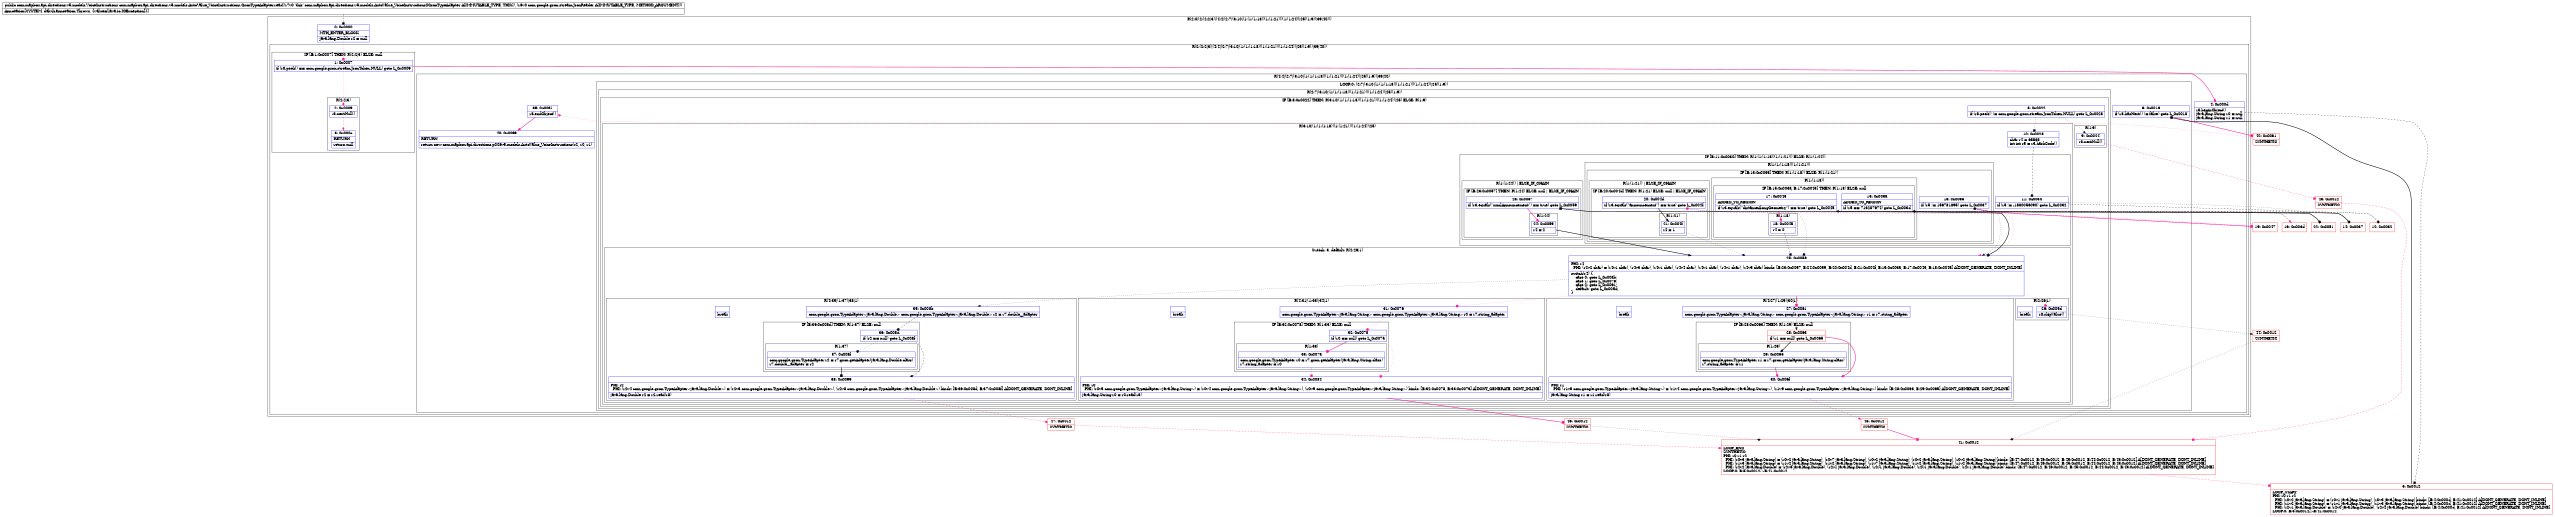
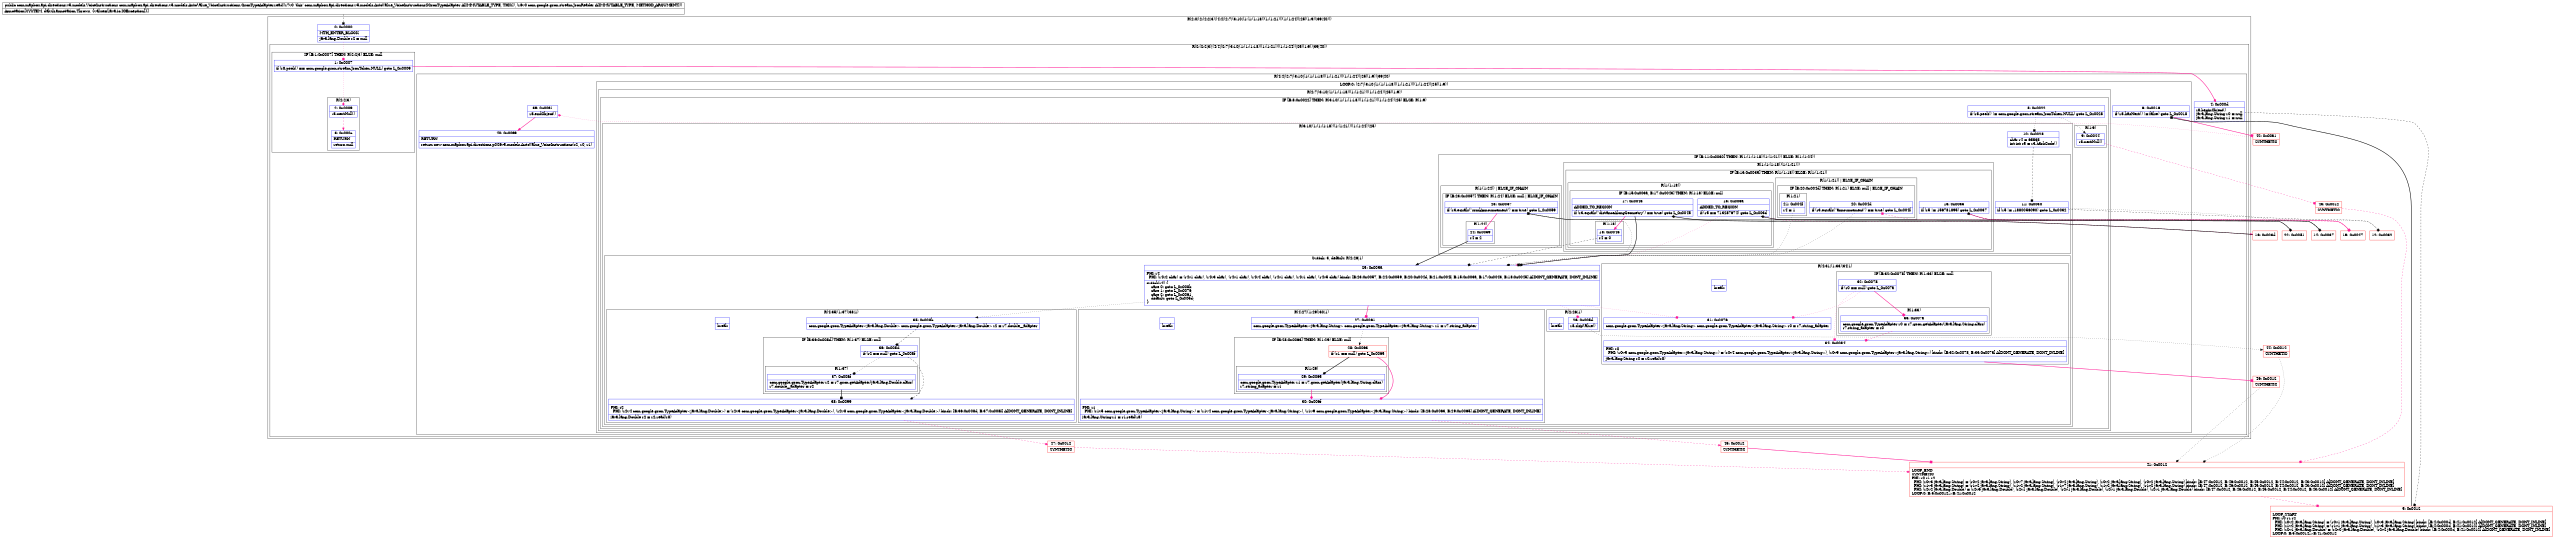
  digraph {
    node [color=blue shape=record]
    edge [arrowhead=box color=deeppink style=dotted]
    n1 [label="{2\:\ 0x0009|r8.nextNull()\l}"]
    n2 [label="{3\:\ 0x000c|RETURN\l|return null\l}"]
    n3 [label="{1\:\ 0x0007|if (r8.peek() == com.google.gson.stream.JsonToken.NULL) goto L_0x0009\l}"]
    n4 [label="{18\:\ 0x0045|r4 = 0\l}"]
    n5 [label="{15\:\ 0x003a|ADDED_TO_REGION\l|if (r5 == 713287674) goto L_0x003d\l}"]
    n6 [label="{17\:\ 0x0043|ADDED_TO_REGION\l|if (r3.equals(\"distanceAlongGeometry\") == true) goto L_0x0045\l}"]
    n7 [label="{21\:\ 0x004f|r4 = 1\l}"]
    n8 [label="{20\:\ 0x004d|if (r3.equals(\"announcement\") == true) goto L_0x004f\l}"]
    n9 [label="{13\:\ 0x0035|if (r5 != 156781895) goto L_0x0037\l}"]
    n10 [label="{24\:\ 0x0059|r4 = 2\l}"]
    n11 [label="{23\:\ 0x0057|if (r3.equals(\"ssmlAnnouncement\") == true) goto L_0x0059\l}"]
    n12 [label="{11\:\ 0x0030|if (r5 != \-1880056090) goto L_0x0032\l}"]
    n13 [label="{37\:\ 0x008f|com.google.gson.TypeAdapter r2 = r7.gson.getAdapter(java.lang.Double.class)\lr7.double__adapter = r2\l}"]
    n14 [label="{36\:\ 0x008d|if (r2 == null) goto L_0x008f\l}"]
    n15 [label="{35\:\ 0x008b|com.google.gson.TypeAdapter\<java.lang.Double\> com.google.gson.TypeAdapter\<java.lang.Double\> r2 = r7.double__adapter\l}"]
    n16 [label="{38\:\ 0x0099|PHI: r2 \l  PHI: (r2v4 com.google.gson.TypeAdapter\<java.lang.Double\>) = (r2v3 com.google.gson.TypeAdapter\<java.lang.Double\>), (r2v8 com.google.gson.TypeAdapter\<java.lang.Double\>) binds: [B:36:0x008d, B:37:0x008f] A[DONT_GENERATE, DONT_INLINE]\l|java.lang.Double r2 = r2.read(r8)\l}"]
    n17 [label="{|break\l}"]
    n18 [label="{33\:\ 0x007a|com.google.gson.TypeAdapter r0 = r7.gson.getAdapter(java.lang.String.class)\lr7.string_adapter = r0\l}"]
    n19 [label="{32\:\ 0x0078|if (r0 == null) goto L_0x007a\l}"]
    n20 [label="{31\:\ 0x0076|com.google.gson.TypeAdapter\<java.lang.String\> com.google.gson.TypeAdapter\<java.lang.String\> r0 = r7.string_adapter\l}"]
    n21 [label="{34\:\ 0x0084|PHI: r0 \l  PHI: (r0v5 com.google.gson.TypeAdapter\<java.lang.String\>) = (r0v4 com.google.gson.TypeAdapter\<java.lang.String\>), (r0v9 com.google.gson.TypeAdapter\<java.lang.String\>) binds: [B:32:0x0078, B:33:0x007a] A[DONT_GENERATE, DONT_INLINE]\l|java.lang.String r0 = r0.read(r8)\l}"]
    n22 [label="{|break\l}"]
    n23 [label="{29\:\ 0x0065|com.google.gson.TypeAdapter r1 = r7.gson.getAdapter(java.lang.String.class)\lr7.string_adapter = r1\l}"]
    n24 [color=red label="{28\:\ 0x0063|if (r1 == null) goto L_0x0065\l}"]
    n25 [label="{27\:\ 0x0061|com.google.gson.TypeAdapter\<java.lang.String\> com.google.gson.TypeAdapter\<java.lang.String\> r1 = r7.string_adapter\l}"]
    n26 [label="{30\:\ 0x006f|PHI: r1 \l  PHI: (r1v5 com.google.gson.TypeAdapter\<java.lang.String\>) = (r1v4 com.google.gson.TypeAdapter\<java.lang.String\>), (r1v9 com.google.gson.TypeAdapter\<java.lang.String\>) binds: [B:28:0x0063, B:29:0x0065] A[DONT_GENERATE, DONT_INLINE]\l|java.lang.String r1 = r1.read(r8)\l}"]
    n27 [label="{|break\l}"]
    n28 [label="{26\:\ 0x005d|r8.skipValue()\l}"]
    n29 [label="{|break\l}"]
    n30 [label="{25\:\ 0x005a|PHI: r4 \l  PHI: (r4v2 char) = (r4v1 char), (r4v3 char), (r4v1 char), (r4v4 char), (r4v1 char), (r4v1 char), (r4v5 char) binds: [B:23:0x0057, B:24:0x0059, B:20:0x004d, B:21:0x004f, B:15:0x003a, B:17:0x0043, B:18:0x0045] A[DONT_GENERATE, DONT_INLINE]\l|switch(r4) \{\l    case 0: goto L_0x008b;\l    case 1: goto L_0x0076;\l    case 2: goto L_0x0061;\l    default: goto L_0x005d;\l\}\l}"]
    n31 [label="{10\:\ 0x0028|char r4 = 65535\lint int r5 = r3.hashCode()\l}"]
    n32 [label="{9\:\ 0x0024|r8.nextNull()\l}"]
    n33 [label="{8\:\ 0x0022|if (r8.peek() != com.google.gson.stream.JsonToken.NULL) goto L_0x0028\l}"]
    n34 [label="{6\:\ 0x0016|if (r8.hasNext() != false) goto L_0x0018\l}"]
    n35 [label="{4\:\ 0x000d|r8.beginObject()\ljava.lang.String r0 = null\ljava.lang.String r1 = null\l}"]
    n36 [label="{39\:\ 0x00a1|r8.endObject()\l}"]
    n37 [label="{40\:\ 0x00a9|RETURN\l|return new com.mapbox.api.directions.p008v5.models.AutoValue_VoiceInstructions(r2, r0, r1)\l}"]
    n38 [label="{0\:\ 0x0000|MTH_ENTER_BLOCK\l|java.lang.Double r2 = null\l}"]
    n39 [color=red label="{16\:\ 0x003d}"]
    n40 [color=red label="{14\:\ 0x0037}"]
    n41 [color=red label="{19\:\ 0x0047}"]
    n42 [color=red label="{12\:\ 0x0032}"]
    n43 [color=red label="{22\:\ 0x0051}"]
    n44 [color=red label="{47\:\ 0x0012|SYNTHETIC\l}"]
    n45 [color=red label="{46\:\ 0x0012|SYNTHETIC\l}"]
    n46 [color=red label="{45\:\ 0x0012|SYNTHETIC\l}"]
    n47 [color=red label="{44\:\ 0x0012|SYNTHETIC\l}"]
    n48 [color=red label="{43\:\ 0x0012|SYNTHETIC\l}"]
    n49 [color=red label="{42\:\ 0x00a1|SYNTHETIC\l}"]
    n50 [color=red label="{5\:\ 0x0012|LOOP_START\lPHI: r0 r1 r2 \l  PHI: (r0v2 java.lang.String) = (r0v1 java.lang.String), (r0v3 java.lang.String) binds: [B:4:0x000d, B:41:0x0012] A[DONT_GENERATE, DONT_INLINE]\l  PHI: (r1v2 java.lang.String) = (r1v1 java.lang.String), (r1v3 java.lang.String) binds: [B:4:0x000d, B:41:0x0012] A[DONT_GENERATE, DONT_INLINE]\l  PHI: (r2v1 java.lang.Double) = (r2v0 java.lang.Double), (r2v2 java.lang.Double) binds: [B:4:0x000d, B:41:0x0012] A[DONT_GENERATE, DONT_INLINE]\lLOOP:0: B:5:0x0012\-\>B:41:0x0012\l}"]
    n51 [color=red label="{41\:\ 0x0012|LOOP_END\lSYNTHETIC\lPHI: r0 r1 r2 \l  PHI: (r0v3 java.lang.String) = (r0v2 java.lang.String), (r0v7 java.lang.String), (r0v2 java.lang.String), (r0v2 java.lang.String), (r0v2 java.lang.String) binds: [B:47:0x0012, B:46:0x0012, B:45:0x0012, B:44:0x0012, B:43:0x0012] A[DONT_GENERATE, DONT_INLINE]\l  PHI: (r1v3 java.lang.String) = (r1v2 java.lang.String), (r1v2 java.lang.String), (r1v7 java.lang.String), (r1v2 java.lang.String), (r1v2 java.lang.String) binds: [B:47:0x0012, B:46:0x0012, B:45:0x0012, B:44:0x0012, B:43:0x0012] A[DONT_GENERATE, DONT_INLINE]\l  PHI: (r2v2 java.lang.Double) = (r2v6 java.lang.Double), (r2v1 java.lang.Double), (r2v1 java.lang.Double), (r2v1 java.lang.Double), (r2v1 java.lang.Double) binds: [B:47:0x0012, B:46:0x0012, B:45:0x0012, B:44:0x0012, B:43:0x0012] A[DONT_GENERATE, DONT_INLINE]\lLOOP:0: B:5:0x0012\-\>B:41:0x0012\l}"]
    n52 [label="{public com.mapbox.api.directions.v5.models.VoiceInstructions com.mapbox.api.directions.v5.models.AutoValue_VoiceInstructions.GsonTypeAdapter.read((r7v0 'this' com.mapbox.api.directions.v5.models.AutoValue_VoiceInstructions$GsonTypeAdapter A[IMMUTABLE_TYPE, THIS]), (r8v0 com.google.gson.stream.JsonReader A[IMMUTABLE_TYPE, METHOD_ARGUMENT]))  | Annotation[SYSTEM, dalvik.annotation.Throws, \{value=[java.io.IOException]\}]\l}" color=""]
    subgraph cluster_1 {
      label="R(2:0|(2:(2:2|3)|(4:4|(2:7|(3:10|(1:(1:(1:18))(1:(1:21)))(1:(1:24))|25)(1:9))|39|40)))"
      n38
      subgraph cluster_2 {
        label="R(2:(2:2|3)|(4:4|(2:7|(3:10|(1:(1:(1:18))(1:(1:21)))(1:(1:24))|25)(1:9))|39|40))"
        subgraph cluster_3 {
          label="IF [B:1:0x0007] THEN: R(2:2|3) ELSE: null"
          n3
          subgraph cluster_4 {
            label="R(2:2|3)"
            n1
            n2
          }
        }
        subgraph cluster_5 {
          label="R(4:4|(2:7|(3:10|(1:(1:(1:18))(1:(1:21)))(1:(1:24))|25)(1:9))|39|40)"
          n35
          n36
          n37
          subgraph cluster_6 {
            label="LOOP:0: (2:7|(3:10|(1:(1:(1:18))(1:(1:21)))(1:(1:24))|25)(1:9))"
            n34
            subgraph cluster_7 {
              label="R(2:7|(3:10|(1:(1:(1:18))(1:(1:21)))(1:(1:24))|25)(1:9))"
              subgraph cluster_8 {
                label="IF [B:8:0x0022] THEN: R(3:10|(1:(1:(1:18))(1:(1:21)))(1:(1:24))|25) ELSE: R(1:9)"
                n33
                subgraph cluster_9 {
                  label="R(3:10|(1:(1:(1:18))(1:(1:21)))(1:(1:24))|25)"
                  n31
                  subgraph cluster_10 {
                    label="IF [B:11:0x0030] THEN: R(1:(1:(1:18))(1:(1:21))) ELSE: R(1:(1:24))"
                    n12
                    subgraph cluster_11 {
                      label="R(1:(1:(1:18))(1:(1:21)))"
                      subgraph cluster_12 {
                        label="IF [B:13:0x0035] THEN: R(1:(1:18)) ELSE: R(1:(1:21))"
                        n9
                        subgraph cluster_13 {
                          label="R(1:(1:18))"
                          subgraph cluster_14 {
                            label="IF [B:15:0x003a, B:17:0x0043] THEN: R(1:18) ELSE: null"
                            n5
                            n6
                            subgraph cluster_15 {
                              label="R(1:18)"
                              n4
                            }
                          }
                        }
                        subgraph cluster_16 {
                          label="R(1:(1:21)) | ELSE_IF_CHAIN\l"
                          subgraph cluster_17 {
                            label="IF [B:20:0x004d] THEN: R(1:21) ELSE: null | ELSE_IF_CHAIN\l"
                            n8
                            subgraph cluster_18 {
                              label="R(1:21)"
                              n7
                            }
                          }
                        }
                      }
                    }
                    subgraph cluster_19 {
                      label="R(1:(1:24)) | ELSE_IF_CHAIN\l"
                      subgraph cluster_20 {
                        label="IF [B:23:0x0057] THEN: R(1:24) ELSE: null | ELSE_IF_CHAIN\l"
                        n11
                        subgraph cluster_21 {
                          label="R(1:24)"
                          n10
                        }
                      }
                    }
                  }
                  subgraph cluster_22 {
                    label="Switch: 3, default: R(2:26|1)"
                    n30
                    subgraph cluster_23 {
                      label="R(4:35|(1:37)|38|1)"
                      n15
                      n16
                      n17
                      subgraph cluster_24 {
                        label="IF [B:36:0x008d] THEN: R(1:37) ELSE: null"
                        n14
                        subgraph cluster_25 {
                          label="R(1:37)"
                          n13
                        }
                      }
                    }
                    subgraph cluster_26 {
                      label="R(4:31|(1:33)|34|1)"
                      n20
                      n21
                      n22
                      subgraph cluster_27 {
                        label="IF [B:32:0x0078] THEN: R(1:33) ELSE: null"
                        n19
                        subgraph cluster_28 {
                          label="R(1:33)"
                          n18
                        }
                      }
                    }
                    subgraph cluster_29 {
                      label="R(4:27|(1:29)|30|1)"
                      n25
                      n26
                      n27
                      subgraph cluster_30 {
                        label="IF [B:28:0x0063] THEN: R(1:29) ELSE: null"
                        n24
                        subgraph cluster_31 {
                          label="R(1:29)"
                          n23
                        }
                      }
                    }
                    subgraph cluster_32 {
                      label="R(2:26|1)"
                      n28
                      n29
                    }
                  }
                }
                subgraph cluster_33 {
                  label="R(1:9)"
                  n32
                }
              }
            }
          }
        }
      }
    }
    n1 -> n2 [arrowhead=normal style=dashed]
    n3 -> n1 [arrowhead=diamond]
    n3 -> n35 [arrowhead=diamond style=bold]
    n4 -> n30 [color=black style=dashed]
    n5 -> n30 [arrowhead=normal]
    n5 -> n39 [arrowhead=normal style=dashed]
    n6 -> n4 [arrowhead=normal style=bold]
    n6 -> n30 [color=black style=bold]
    n7 -> n30 [arrowhead=diamond color=black]
-   n8 -> n7 [arrowhead=normal color=black style=bold]
    n8 -> n30 [arrowhead=normal color=black]
    n9 -> n40 [color=black style=dashed]
    n9 -> n41 [style=bold]
    n10 -> n30 [arrowhead=normal color=black style=bold]
    n11 -> n10 [arrowhead=normal style=bold]
    n11 -> n30 [color=black]
    n12 -> n42 [color=black style=dashed]
    n12 -> n43 [color=black]
    n13 -> n16 [color=black style=bold]
    n14 -> n13 [color=black]
    n14 -> n16 [arrowhead=diamond color=black style=dashed]
    n15 -> n14 [color=black style=dashed]
    n16 -> n44 [arrowhead=diamond style=dashed]
    n18 -> n21 [style=dashed]
    n19 -> n18 [style=bold]
    n19 -> n21
-   n20 -> n19
+   n19 -> n20
    n21 -> n45 [style=bold]
    n23 -> n26 [arrowhead=diamond style=bold]
    n24 -> n23 [arrowhead=diamond color=black style=bold]
    n24 -> n26 [arrowhead=diamond style=bold]
    n25 -> n24 [arrowhead=normal color=black]
    n26 -> n46 [arrowhead=normal style=dashed]
    n28 -> n47 [arrowhead=normal color=black]
    n30 -> n15 [arrowhead=normal color=black]
    n30 -> n20
    n30 -> n25 [style=bold]
    n30 -> n28
    n31 -> n12 [color=black style=dashed]
    n32 -> n48 [style=dashed]
    n33 -> n31 [color=black]
    n33 -> n32 [arrowhead=normal color=black]
    n34 -> n49 [style=bold]
    n35 -> n50 [color=black style=dashed]
    n36 -> n37 [arrowhead=normal style=bold]
    n38 -> n3
-   n39 -> n6 [arrowhead=diamond color=black]
+   n39 -> n6 [arrowhead=diamond color=black style=bold]
    n40 -> n5 [arrowhead=diamond color=black style=bold]
    n41 -> n8 [style=dashed]
    n42 -> n9 [color=black]
    n43 -> n11 [color=black style=bold]
    n44 -> n51 [arrowhead=diamond style=dashed]
    n45 -> n51 [arrowhead=diamond color=black]
    n46 -> n51 [style=bold]
    n47 -> n51 [arrowhead=diamond color=black]
    n48 -> n51 [style=dashed]
    n49 -> n36 [arrowhead=diamond]
    n50 -> n34 [color=black style=bold]
    n51 -> n50 [style=dashed]
    n52 -> n38 [color=black style=dashed]
  }
